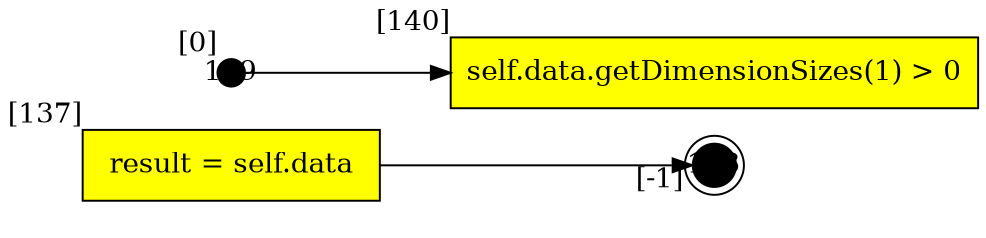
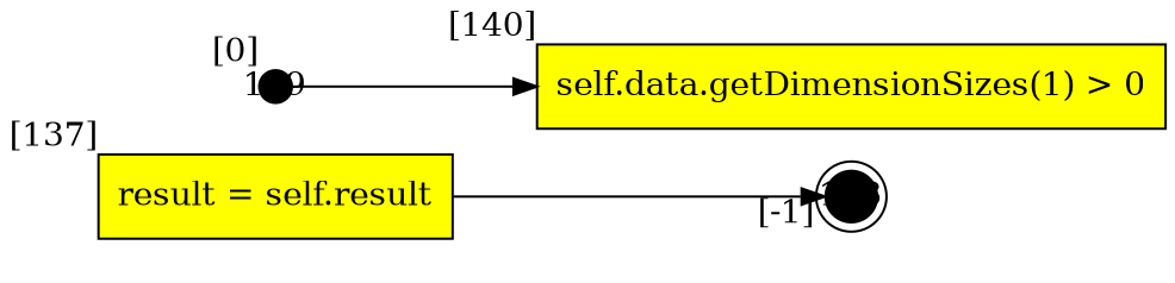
  digraph {
    rankdir=LR
    node [fillcolor=yellow shape=box style=filled]
-   n1 [label="result = self.data" xlabel="[137]"]
+   n1 [label="result = self.result" xlabel="[137]"]
    138 [fillcolor=black fixedsize=true height=.2 shape=doublecircle width=.2 xlabel="[-1]"]
    139 [fillcolor=black fixedsize=true height=.2 shape=circle width=.2 xlabel="[0]"]
    n4 [label="self.data.getDimensionSizes(1) > 0" xlabel="[140]"]
    n1 -> 138
    139 -> n4
  }
